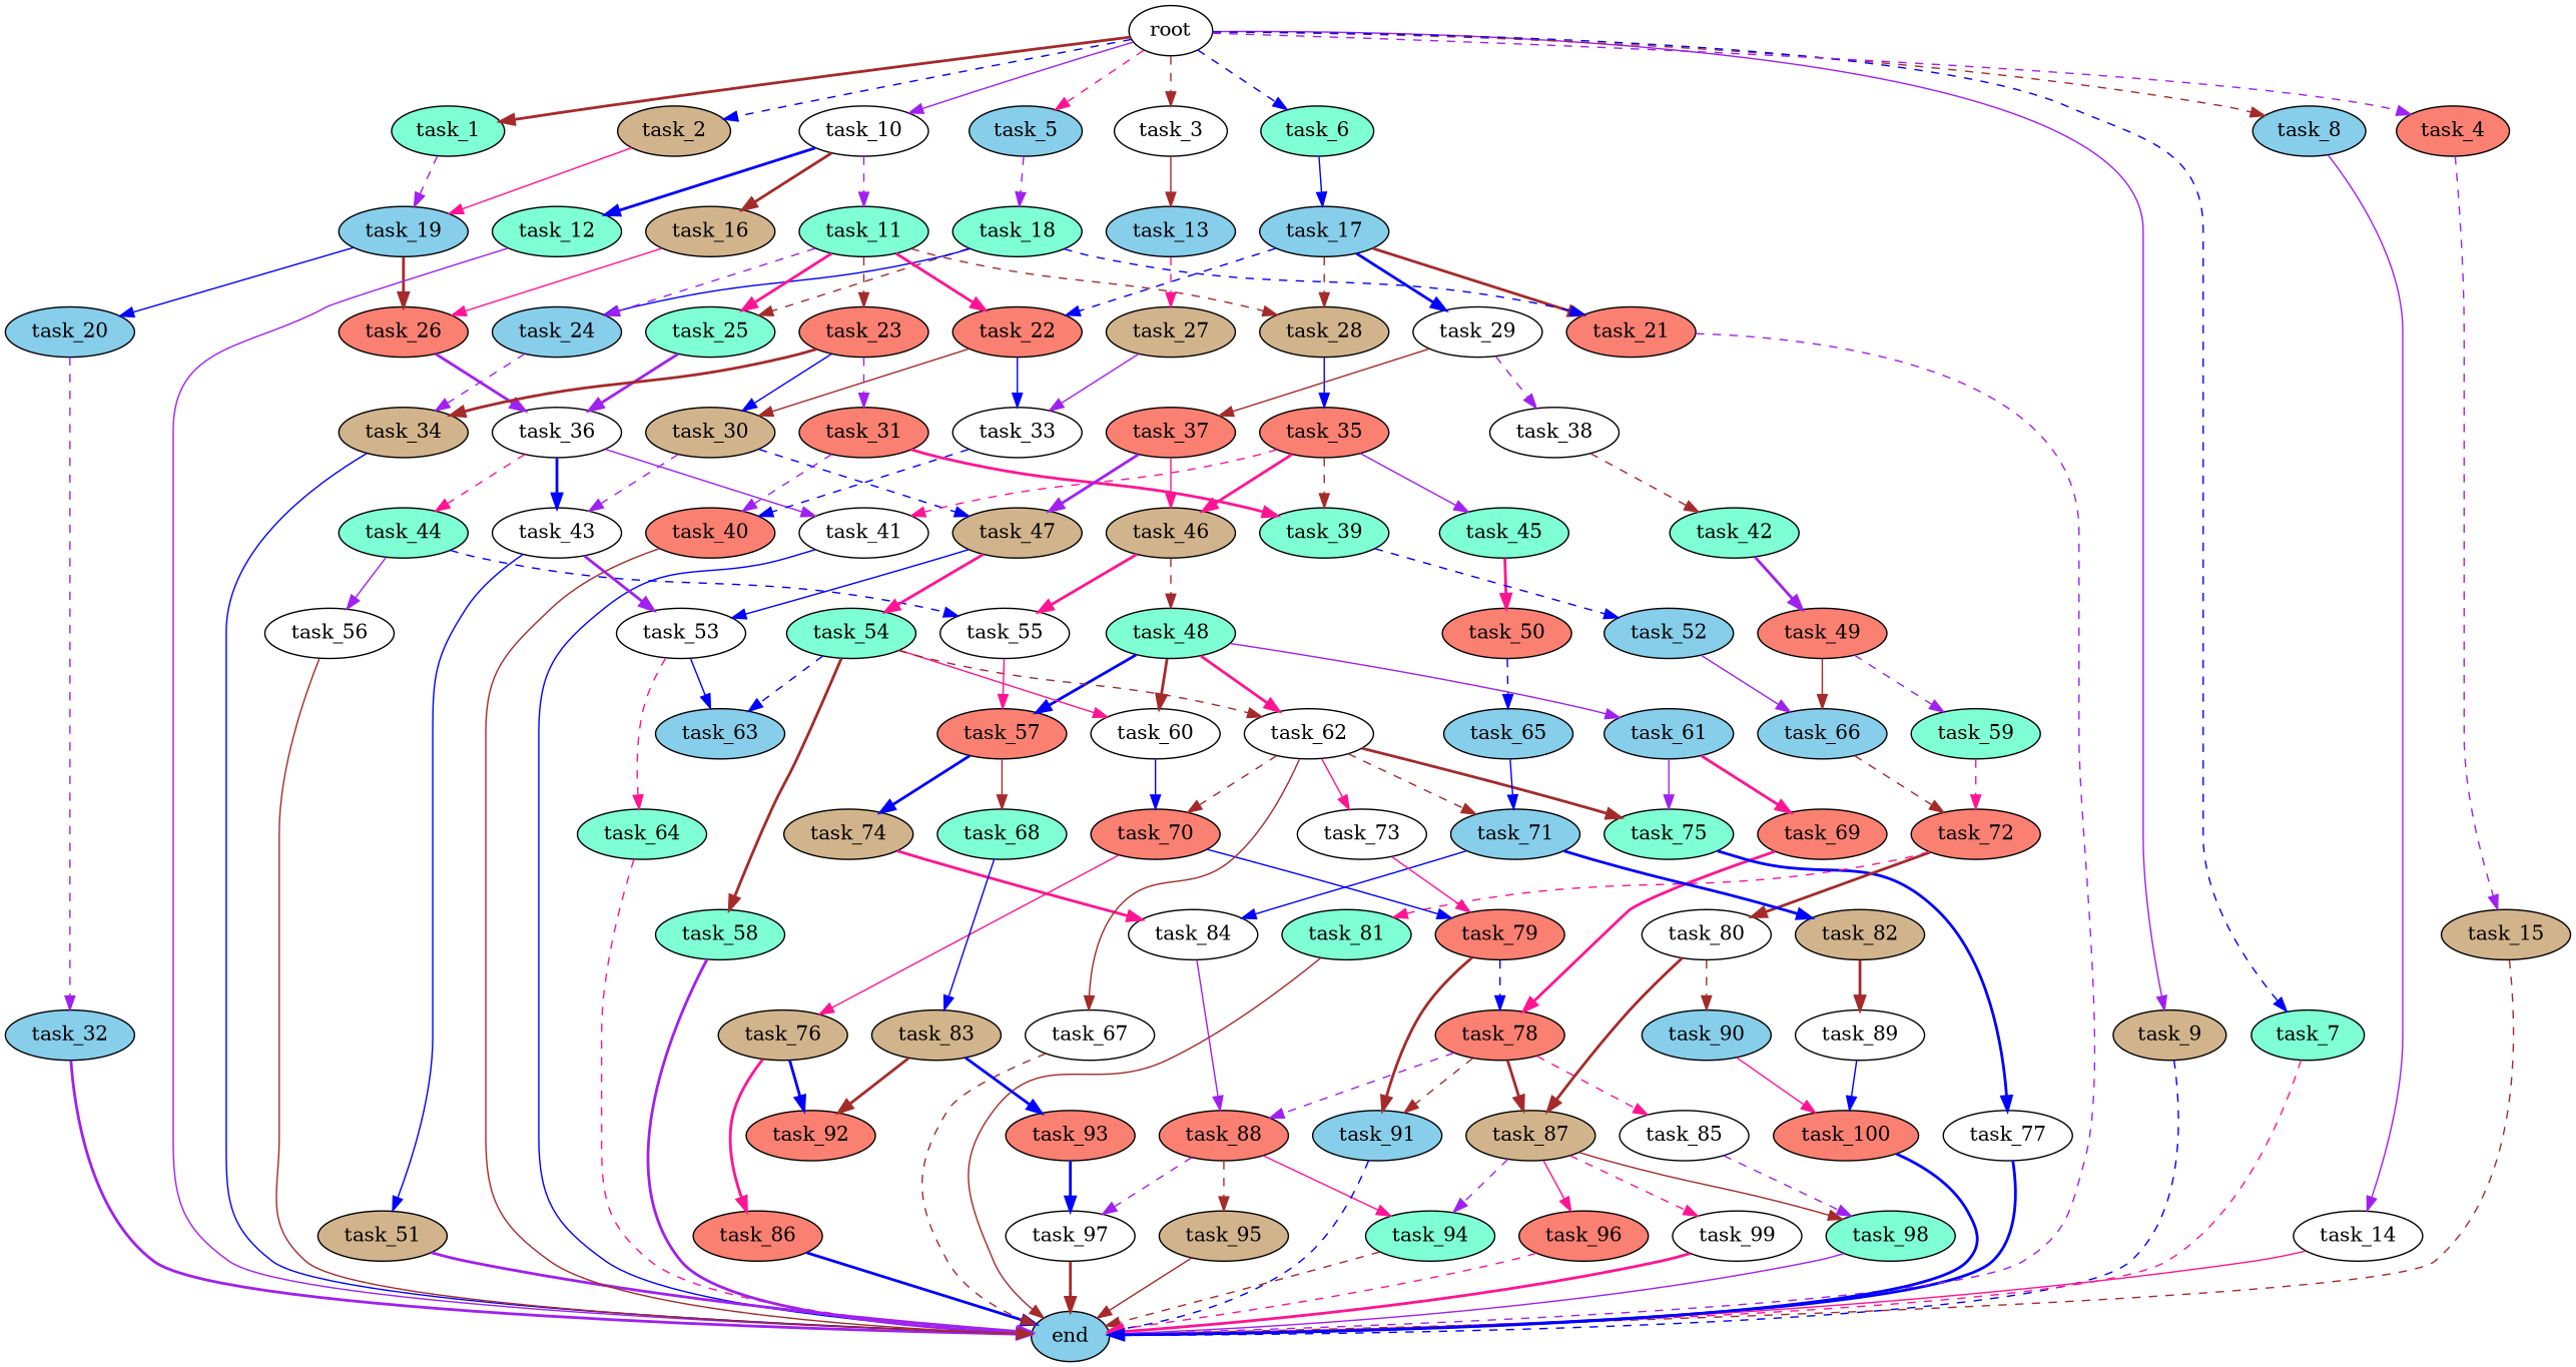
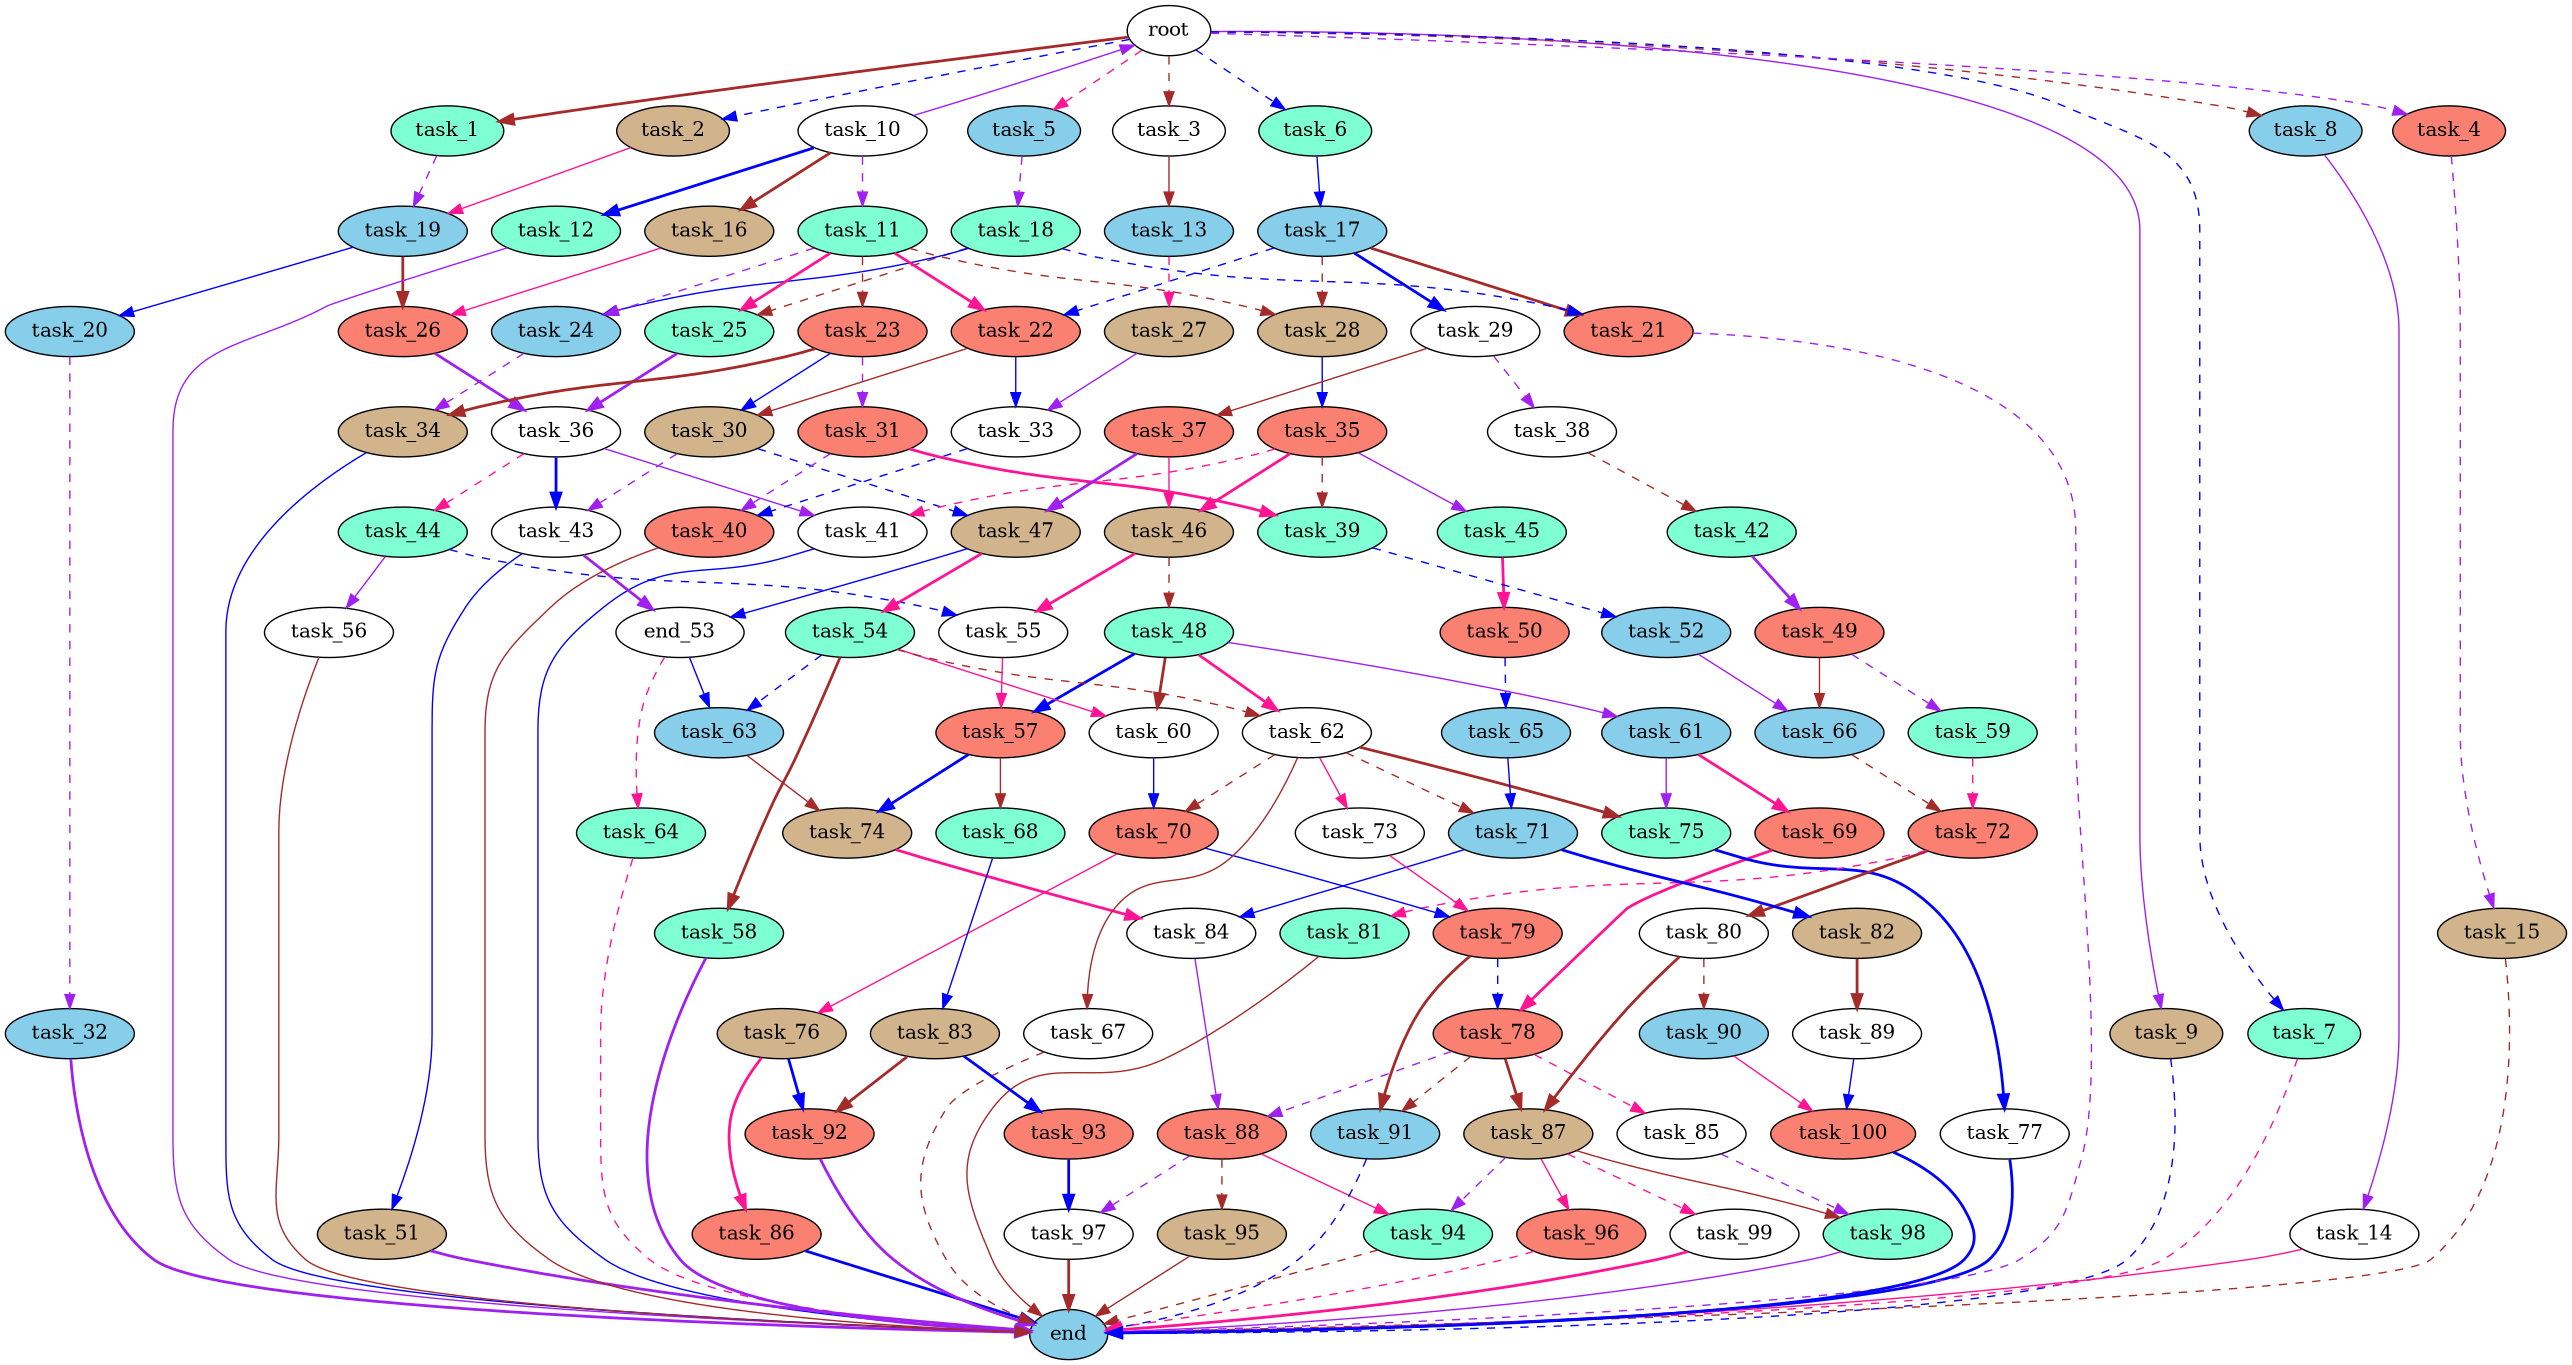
  digraph {
    node [fillcolor=white style=filled]
    edge [color=brown style=dashed]
    task_19 [fillcolor=skyblue]
    task_20 [fillcolor=skyblue]
    task_26 [fillcolor=salmon]
    task_32 [fillcolor=skyblue]
    task_36
    task_63 [fillcolor=skyblue]
-   task_53
+   task_53 [label=end_53]
    task_64 [fillcolor=aquamarine]
    task_74 [fillcolor=tan]
    end [fillcolor=skyblue]
    task_69 [fillcolor=salmon]
    task_78 [fillcolor=salmon]
    task_88 [fillcolor=salmon]
    task_87 [fillcolor=tan]
    task_85
    task_91 [fillcolor=skyblue]
    task_25 [fillcolor=aquamarine]
    task_41
    task_43
    task_44 [fillcolor=aquamarine]
    task_51 [fillcolor=tan]
    task_61 [fillcolor=skyblue]
    task_75 [fillcolor=aquamarine]
    task_77
    task_72 [fillcolor=salmon]
    task_80
    task_81 [fillcolor=aquamarine]
    task_90 [fillcolor=skyblue]
    task_59 [fillcolor=aquamarine]
    task_6 [fillcolor=aquamarine]
    task_17 [fillcolor=skyblue]
    task_22 [fillcolor=salmon]
    task_28 [fillcolor=tan]
    task_21 [fillcolor=salmon]
    task_29
    root
    task_3
    task_9 [fillcolor=tan]
    task_8 [fillcolor=skyblue]
    task_7 [fillcolor=aquamarine]
    task_1 [fillcolor=aquamarine]
    task_5 [fillcolor=skyblue]
    task_4 [fillcolor=salmon]
    task_2 [fillcolor=tan]
    task_10
    task_13 [fillcolor=skyblue]
    task_14
    task_18 [fillcolor=aquamarine]
    task_15 [fillcolor=tan]
    task_11 [fillcolor=aquamarine]
    task_12 [fillcolor=aquamarine]
    task_16 [fillcolor=tan]
    task_27 [fillcolor=tan]
    task_70 [fillcolor=salmon]
    task_60
    task_76 [fillcolor=tan]
    task_79 [fillcolor=salmon]
    task_86 [fillcolor=salmon]
    task_92 [fillcolor=salmon]
    task_48 [fillcolor=aquamarine]
    task_62
    task_57 [fillcolor=salmon]
    task_67
    task_71 [fillcolor=skyblue]
    task_73
    task_68 [fillcolor=aquamarine]
    task_84
    task_97
    task_94 [fillcolor=aquamarine]
    task_95 [fillcolor=tan]
    task_23 [fillcolor=salmon]
    task_24 [fillcolor=skyblue]
    task_33
    task_30 [fillcolor=tan]
    task_35 [fillcolor=salmon]
    task_34 [fillcolor=tan]
    task_31 [fillcolor=salmon]
    task_54 [fillcolor=aquamarine]
    task_58 [fillcolor=aquamarine]
    task_56
    task_55
    task_82 [fillcolor=tan]
    task_83 [fillcolor=tan]
    task_40 [fillcolor=salmon]
    task_47 [fillcolor=tan]
    task_45 [fillcolor=aquamarine]
    task_46 [fillcolor=tan]
    task_39 [fillcolor=aquamarine]
    task_98 [fillcolor=aquamarine]
    task_96 [fillcolor=salmon]
    task_99
    task_93 [fillcolor=salmon]
    task_50 [fillcolor=salmon]
    task_52 [fillcolor=skyblue]
    task_42 [fillcolor=aquamarine]
    task_49 [fillcolor=salmon]
    task_66 [fillcolor=skyblue]
    task_65 [fillcolor=skyblue]
    task_37 [fillcolor=salmon]
    task_38
    task_100 [fillcolor=salmon]
    task_89
    task_19 -> task_20 [color=blue style=solid]
    task_19 -> task_26 [style=bold]
    task_20 -> task_32 [color=purple]
    task_26 -> task_36 [color=purple style=bold]
    task_32 -> end [color=purple style=bold]
    task_36 -> task_41 [color=purple style=solid]
    task_36 -> task_43 [color=blue style=bold]
    task_36 -> task_44 [color=deeppink]
+   task_63 -> task_74 [style=solid]
    task_53 -> task_63 [color=blue style=solid]
    task_53 -> task_64 [color=deeppink]
    task_64 -> end [color=deeppink]
    task_74 -> task_84 [color=deeppink style=bold]
    task_69 -> task_78 [color=deeppink style=bold]
    task_78 -> task_88 [color=purple]
    task_78 -> task_87 [style=bold]
    task_78 -> task_85 [color=deeppink]
    task_78 -> task_91
    task_88 -> task_97 [color=purple]
    task_88 -> task_94 [color=deeppink style=solid]
    task_88 -> task_95
    task_87 -> task_94 [color=purple]
    task_87 -> task_98 [style=solid]
    task_87 -> task_96 [color=deeppink style=solid]
    task_87 -> task_99 [color=deeppink]
    task_85 -> task_98 [color=purple]
    task_91 -> end [color=blue]
    task_25 -> task_36 [color=purple style=bold]
    task_41 -> end [color=blue style=solid]
    task_43 -> task_53 [color=purple style=bold]
    task_43 -> task_51 [color=blue style=solid]
    task_44 -> task_56 [color=purple style=solid]
    task_44 -> task_55 [color=blue]
    task_51 -> end [color=purple style=bold]
    task_61 -> task_69 [color=deeppink style=bold]
    task_61 -> task_75 [color=purple style=solid]
    task_75 -> task_77 [color=blue style=bold]
    task_77 -> end [color=blue style=bold]
    task_72 -> task_80 [style=bold]
    task_72 -> task_81 [color=deeppink]
    task_80 -> task_87 [style=bold]
    task_80 -> task_90
    task_81 -> end [style=solid]
    task_90 -> task_100 [color=deeppink style=solid]
    task_59 -> task_72 [color=deeppink]
    task_6 -> task_17 [color=blue style=solid]
    task_17 -> task_22 [color=blue]
    task_17 -> task_28
    task_17 -> task_21 [style=bold]
    task_17 -> task_29 [color=blue style=bold]
    task_22 -> task_33 [color=blue style=solid]
    task_22 -> task_30 [style=solid]
    task_28 -> task_35 [color=blue style=solid]
    task_21 -> end [color=purple]
    task_29 -> task_37 [style=solid]
    task_29 -> task_38 [color=purple]
    root -> task_6 [color=blue]
    root -> task_3
    root -> task_9 [color=purple style=solid]
    root -> task_8
    root -> task_7 [color=blue]
    root -> task_1 [style=bold]
    root -> task_5 [color=deeppink]
    root -> task_4 [color=purple]
    root -> task_2 [color=blue]
-   root -> task_10 [color=purple style=solid]
+   task_10 -> root [color=purple style=solid]
    task_3 -> task_13 [style=solid]
    task_9 -> end [color=blue]
    task_8 -> task_14 [color=purple style=solid]
    task_7 -> end [color=deeppink]
    task_1 -> task_19 [color=purple]
    task_5 -> task_18 [color=purple]
    task_4 -> task_15 [color=purple]
    task_2 -> task_19 [color=deeppink style=solid]
    task_10 -> task_11 [color=purple]
    task_10 -> task_12 [color=blue style=bold]
    task_10 -> task_16 [style=bold]
    task_13 -> task_27 [color=deeppink]
    task_14 -> end [color=deeppink style=solid]
    task_18 -> task_25
    task_18 -> task_21 [color=blue]
    task_18 -> task_24 [color=blue style=solid]
    task_15 -> end
    task_11 -> task_25 [color=deeppink style=bold]
    task_11 -> task_22 [color=deeppink style=bold]
    task_11 -> task_28
    task_11 -> task_23
    task_11 -> task_24 [color=purple]
    task_12 -> end [color=purple style=solid]
    task_16 -> task_26 [color=deeppink style=solid]
    task_27 -> task_33 [color=purple style=solid]
    task_70 -> task_76 [color=deeppink style=solid]
    task_70 -> task_79 [color=blue style=solid]
    task_60 -> task_70 [color=blue style=solid]
    task_76 -> task_86 [color=deeppink style=bold]
    task_76 -> task_92 [color=blue style=bold]
    task_79 -> task_78 [color=blue]
    task_79 -> task_91 [style=bold]
    task_86 -> end [color=blue style=bold]
+   task_92 -> end [color=purple style=bold]
    task_48 -> task_61 [color=purple style=solid]
    task_48 -> task_60 [style=bold]
    task_48 -> task_62 [color=deeppink style=bold]
    task_48 -> task_57 [color=blue style=bold]
    task_62 -> task_75 [style=bold]
    task_62 -> task_70
    task_62 -> task_67 [style=solid]
    task_62 -> task_71
    task_62 -> task_73 [color=deeppink style=solid]
    task_57 -> task_74 [color=blue style=bold]
    task_57 -> task_68 [style=solid]
    task_67 -> end
    task_71 -> task_84 [color=blue style=solid]
    task_71 -> task_82 [color=blue style=bold]
    task_73 -> task_79 [color=deeppink style=solid]
    task_68 -> task_83 [color=blue style=solid]
    task_84 -> task_88 [color=purple style=solid]
    task_97 -> end [style=bold]
    task_94 -> end
    task_95 -> end [style=solid]
    task_23 -> task_30 [color=blue style=solid]
    task_23 -> task_34 [style=bold]
    task_23 -> task_31 [color=purple]
    task_24 -> task_34 [color=purple]
    task_33 -> task_40 [color=blue]
    task_30 -> task_43 [color=purple]
    task_30 -> task_47 [color=blue]
    task_35 -> task_41 [color=deeppink]
    task_35 -> task_45 [color=purple style=solid]
    task_35 -> task_46 [color=deeppink style=bold]
    task_35 -> task_39
    task_34 -> end [color=blue style=solid]
    task_31 -> task_40 [color=purple]
    task_31 -> task_39 [color=deeppink style=bold]
    task_54 -> task_63 [color=blue]
    task_54 -> task_60 [color=deeppink style=solid]
    task_54 -> task_62
    task_54 -> task_58 [style=bold]
    task_58 -> end [color=purple style=bold]
    task_56 -> end [style=solid]
    task_55 -> task_57 [color=deeppink style=solid]
    task_82 -> task_89 [style=bold]
    task_83 -> task_92 [style=bold]
    task_83 -> task_93 [color=blue style=bold]
    task_40 -> end [style=solid]
    task_47 -> task_53 [color=blue style=solid]
    task_47 -> task_54 [color=deeppink style=bold]
    task_45 -> task_50 [color=deeppink style=bold]
    task_46 -> task_48
    task_46 -> task_55 [color=deeppink style=bold]
    task_39 -> task_52 [color=blue]
    task_98 -> end [color=purple style=solid]
    task_96 -> end [color=deeppink]
    task_99 -> end [color=deeppink style=bold]
    task_93 -> task_97 [color=blue style=bold]
    task_50 -> task_65 [color=blue]
    task_52 -> task_66 [color=purple style=solid]
    task_42 -> task_49 [color=purple style=bold]
    task_49 -> task_59 [color=purple]
    task_49 -> task_66 [style=solid]
    task_66 -> task_72
    task_65 -> task_71 [color=blue style=solid]
    task_37 -> task_47 [color=purple style=bold]
    task_37 -> task_46 [color=deeppink style=solid]
    task_38 -> task_42
    task_100 -> end [color=blue style=bold]
    task_89 -> task_100 [color=blue style=solid]
  }
